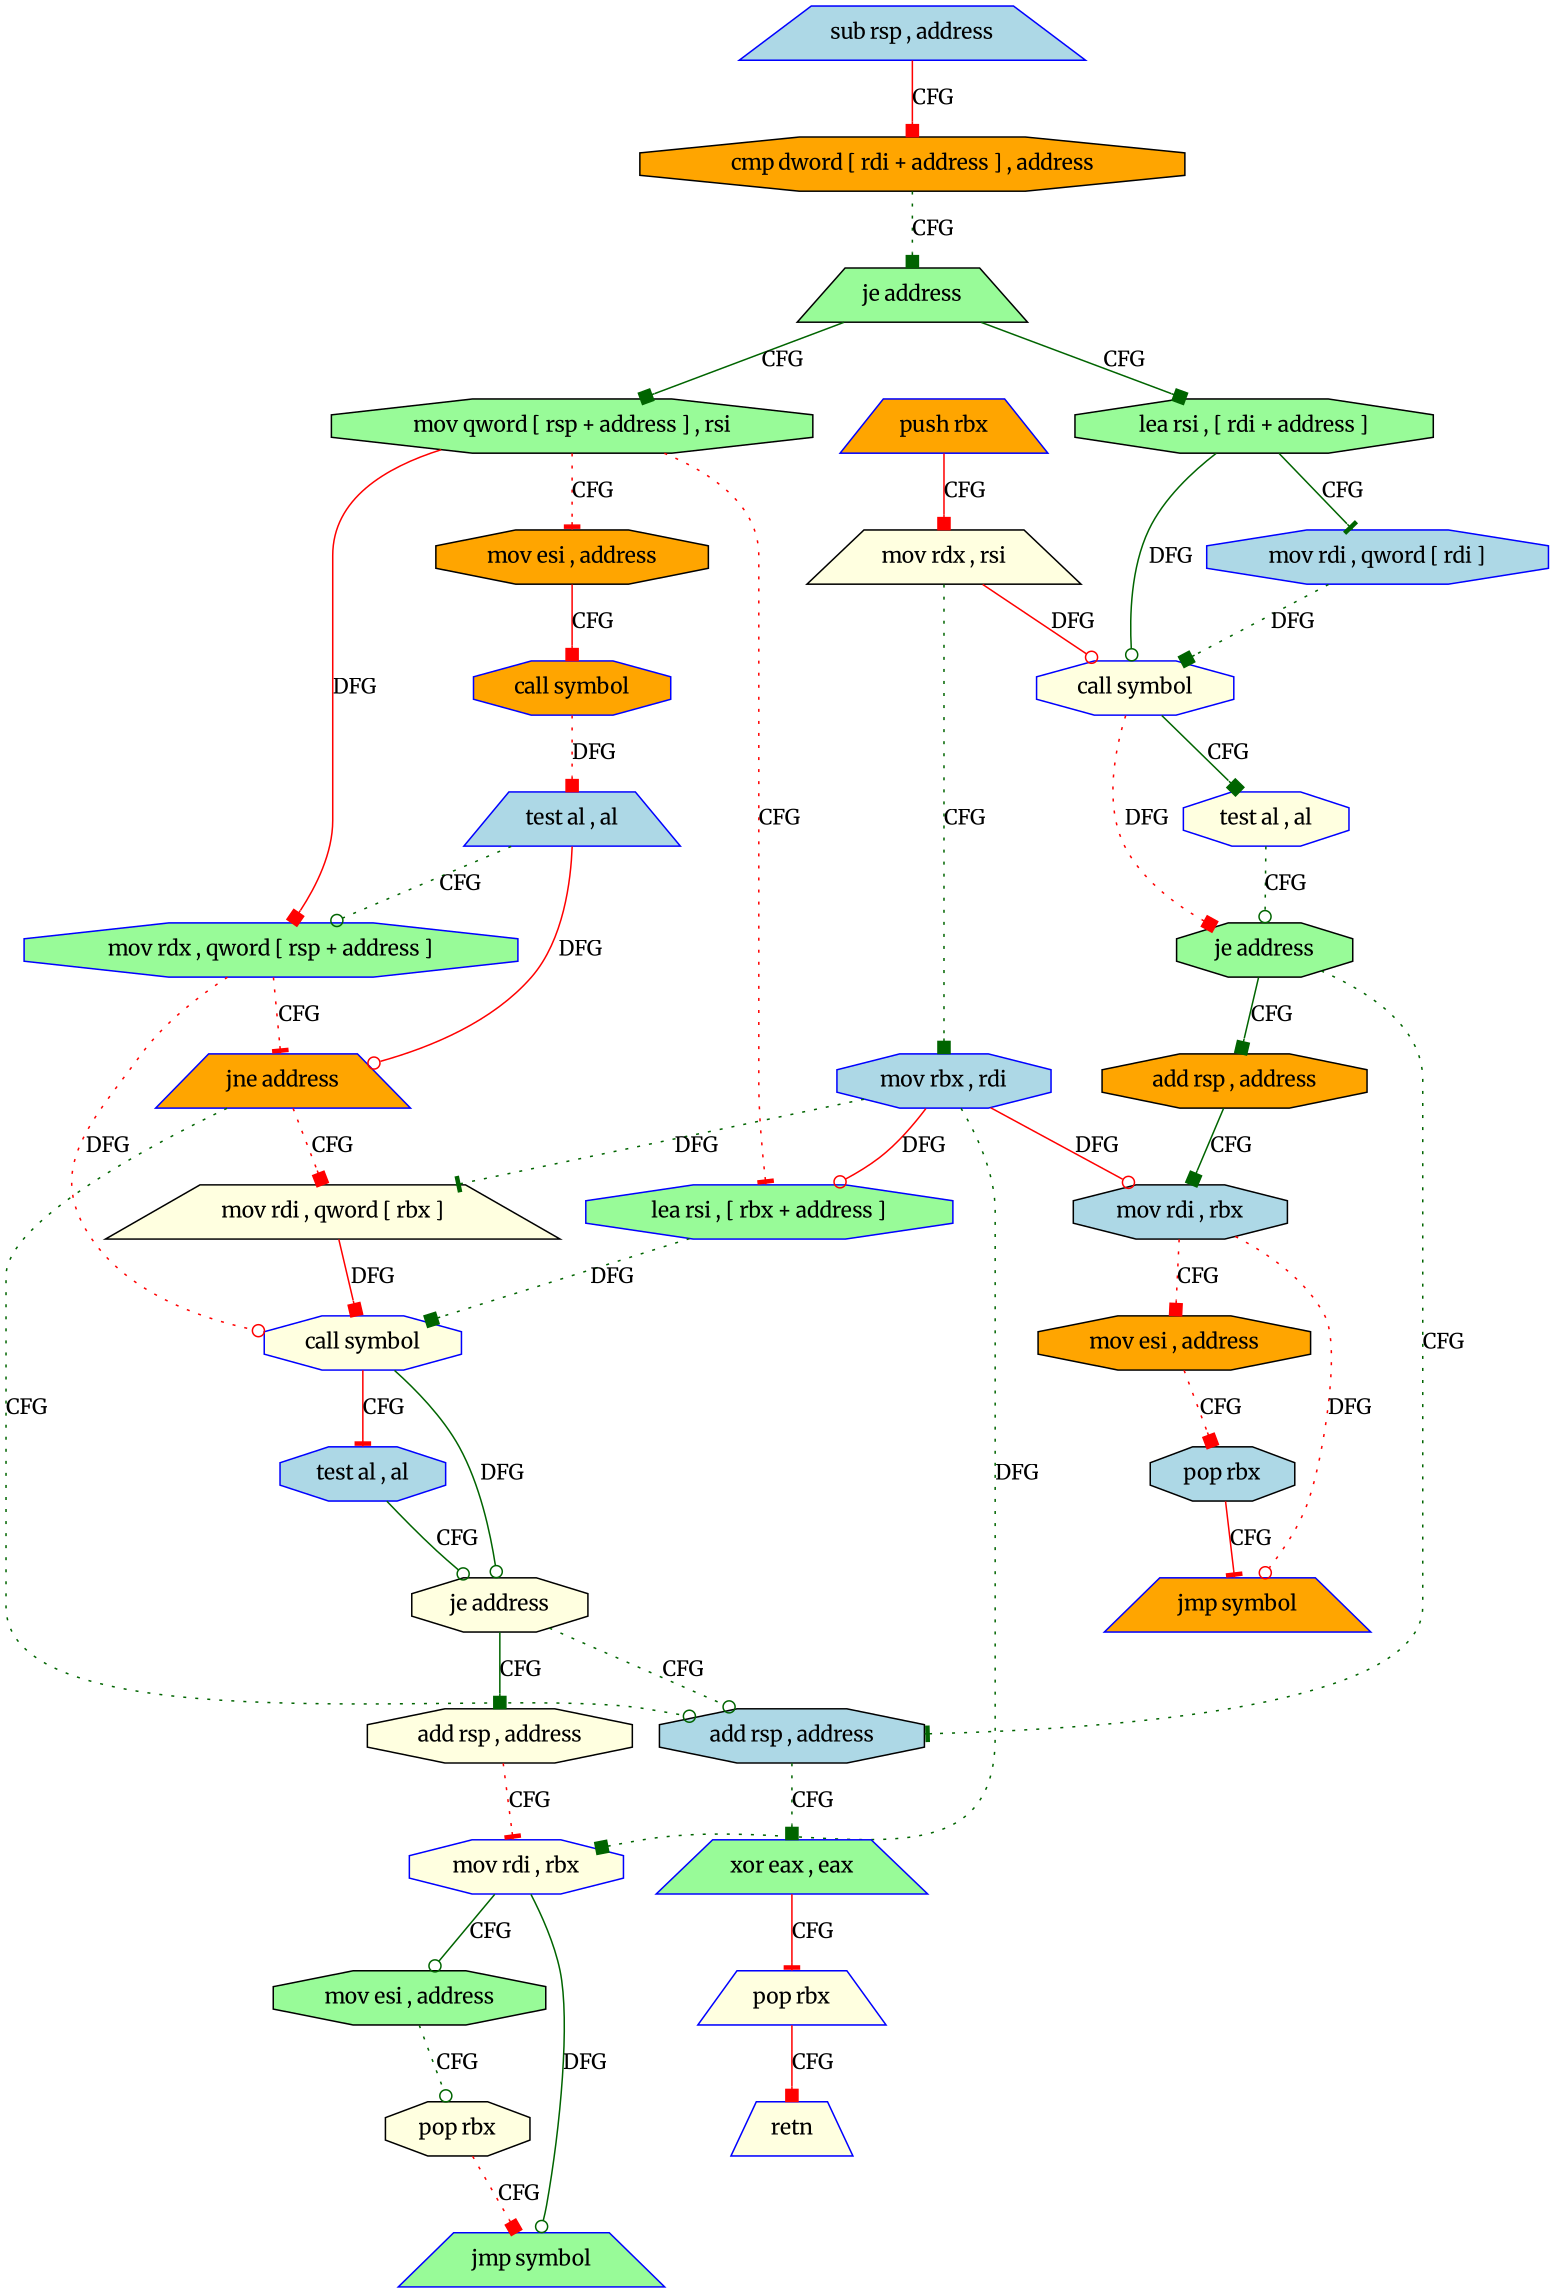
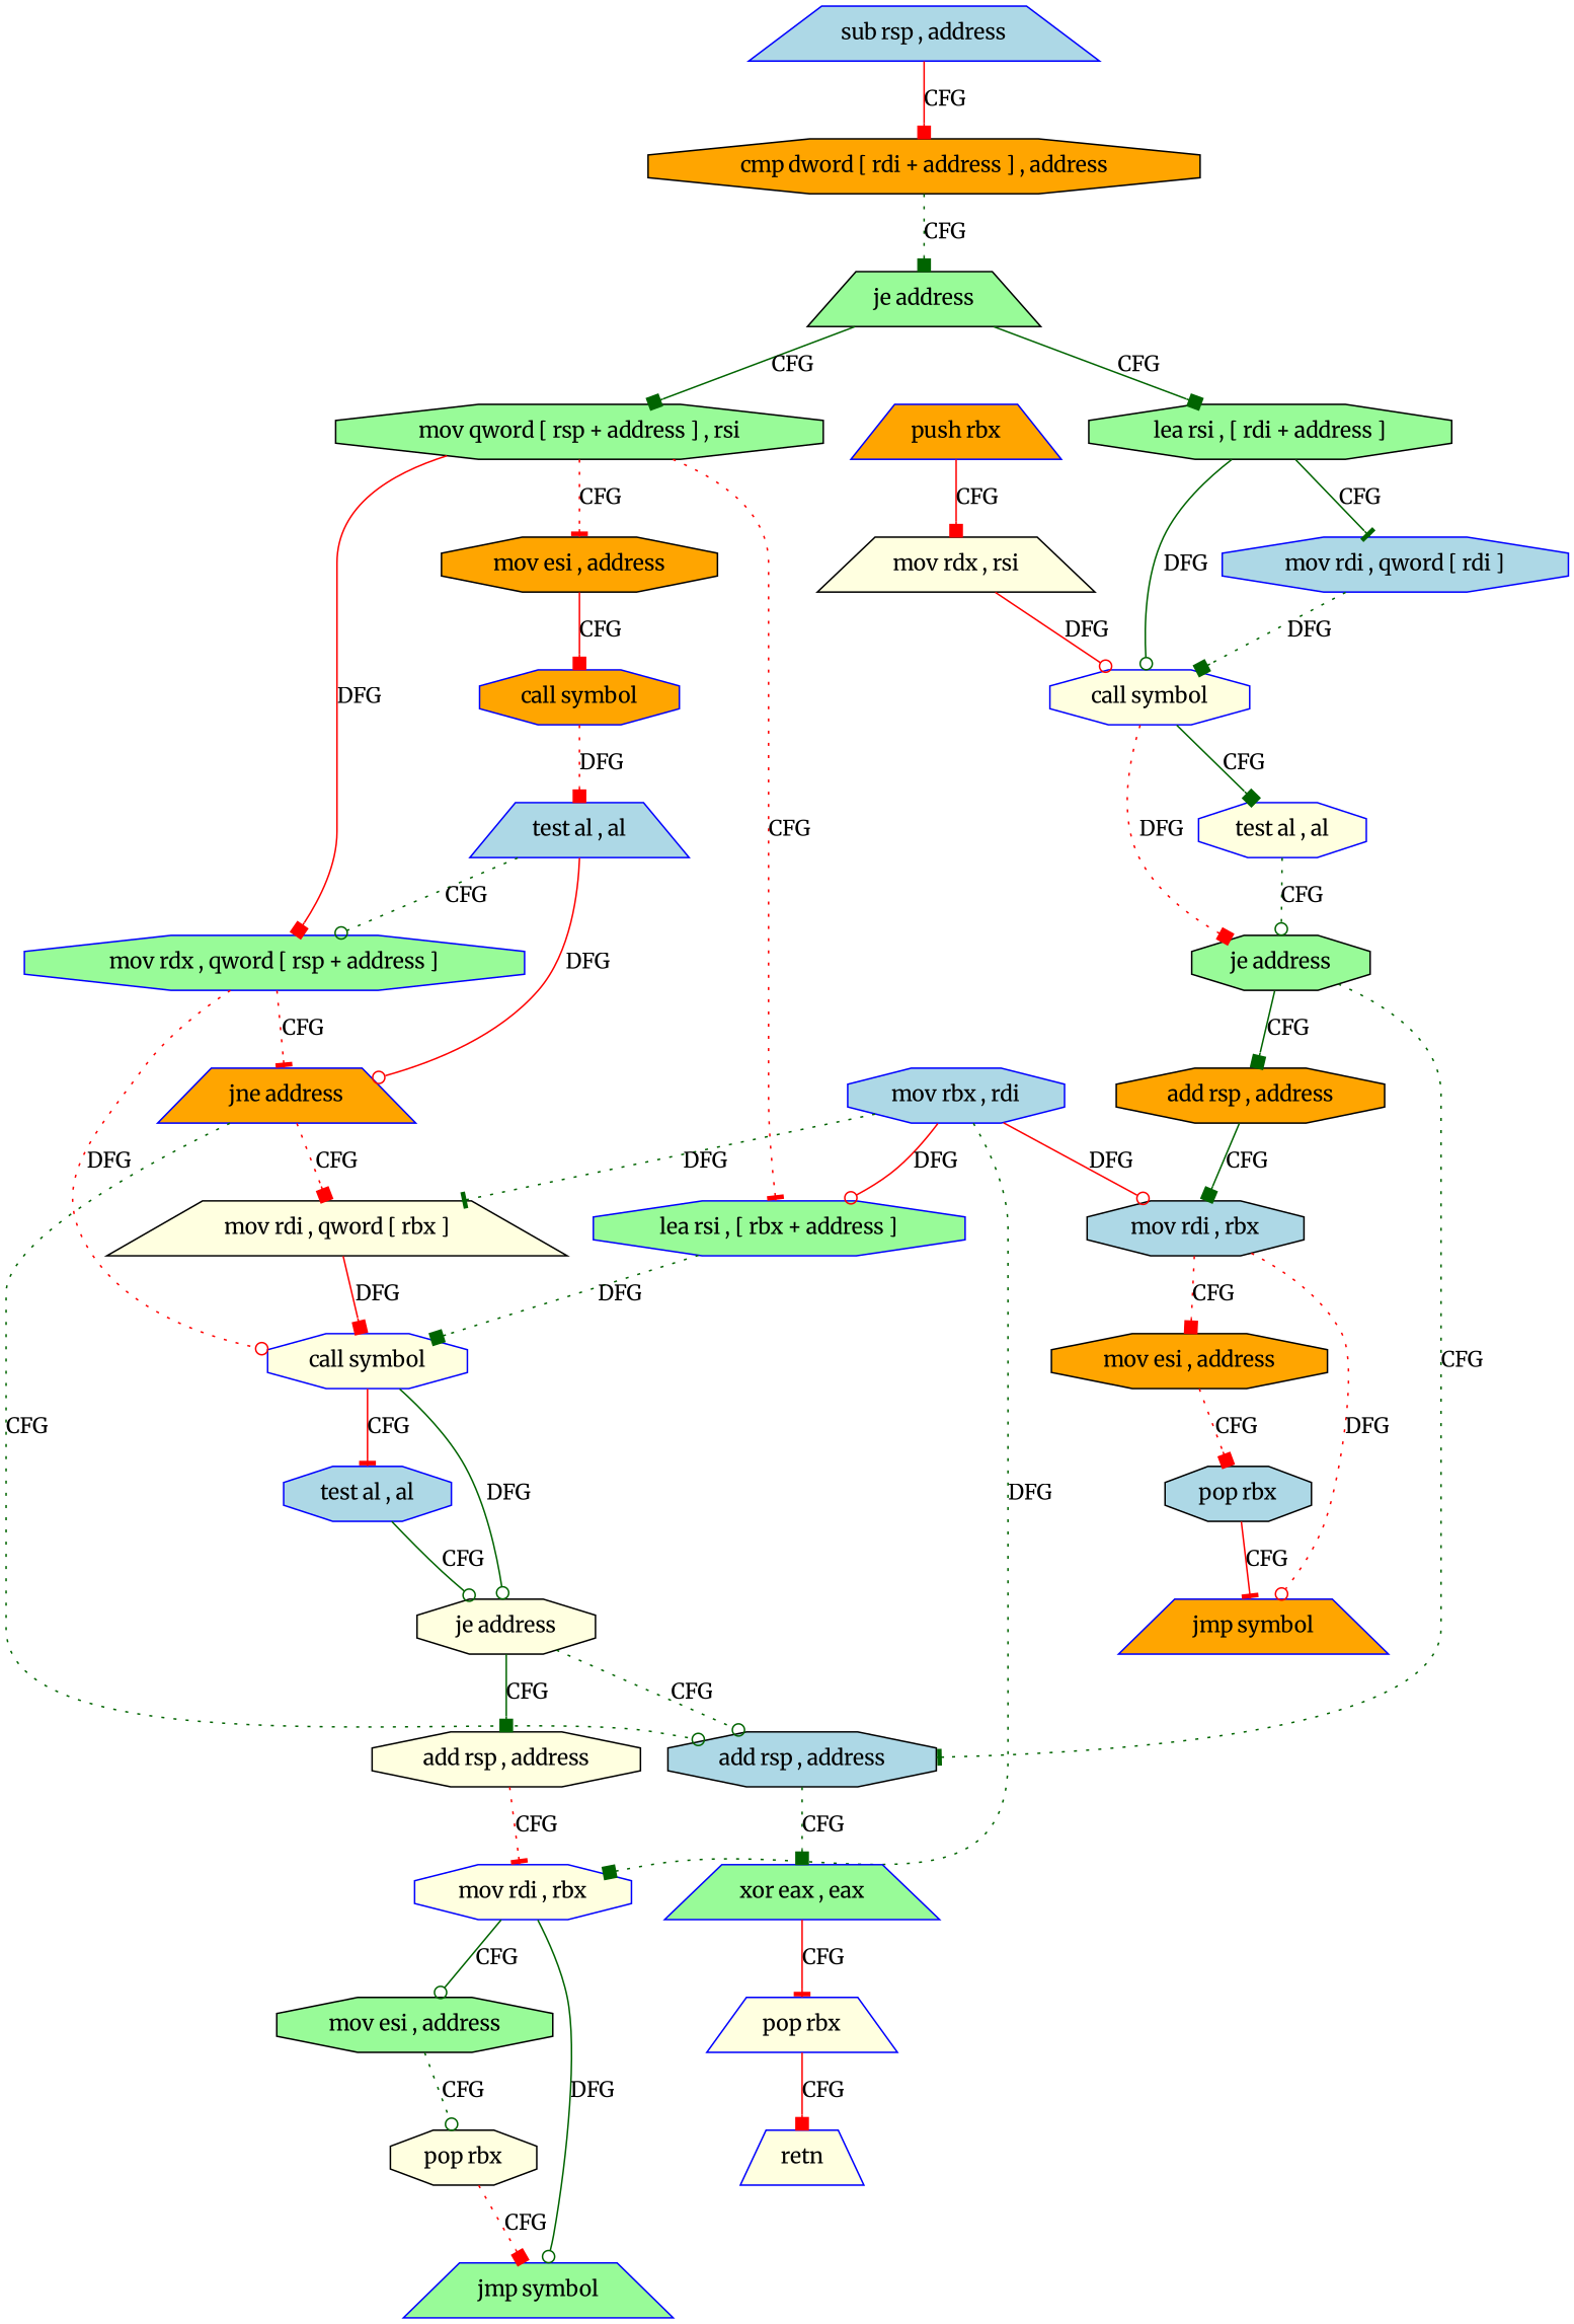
  digraph {
    fontname=Merriweather
    node [color=blue fillcolor=lightyellow fontname=Merriweather shape=octagon style=filled]
    edge [arrowhead=box color=red fontname=Merriweather style=solid]
    n1 [fillcolor=orange label="push rbx" shape=trapezium]
    n2 [color=black label="mov rdx , rsi" shape=trapezium]
    n3 [fillcolor=lightblue label="mov rbx , rdi"]
    n4 [label="call symbol"]
    n5 [color=black label="mov rdi , qword [ rbx ]" shape=trapezium]
    n6 [fillcolor=palegreen label="lea rsi , [ rbx + address ]"]
    n7 [color=black fillcolor=lightblue label="mov rdi , rbx"]
    n8 [label="mov rdi , rbx"]
    n9 [label="test al , al"]
    n10 [color=black fillcolor=palegreen label="je address"]
    n11 [fillcolor=lightblue label="sub rsp , address" shape=trapezium]
    n12 [color=black fillcolor=orange label="cmp dword [ rdi + address ] , address"]
    n13 [label="call symbol"]
    n14 [color=black fillcolor=orange label="mov esi , address"]
    n15 [fillcolor=orange label="jmp symbol" shape=trapezium]
    n16 [color=black fillcolor=palegreen label="mov esi , address"]
    n17 [fillcolor=palegreen label="jmp symbol" shape=trapezium]
    n18 [color=black fillcolor=palegreen label="je address" shape=trapezium]
    n19 [color=black fillcolor=palegreen label="mov qword [ rsp + address ] , rsi"]
    n20 [color=black fillcolor=palegreen label="lea rsi , [ rdi + address ]"]
    n21 [color=black fillcolor=orange label="mov esi , address"]
    n22 [fillcolor=palegreen label="mov rdx , qword [ rsp + address ]"]
    n23 [fillcolor=lightblue label="mov rdi , qword [ rdi ]"]
    n24 [fillcolor=orange label="call symbol"]
    n25 [fillcolor=orange label="jne address" shape=trapezium]
    n26 [fillcolor=lightblue label="test al , al" shape=trapezium]
    n27 [color=black fillcolor=lightblue label="add rsp , address"]
    n28 [fillcolor=lightblue label="test al , al"]
    n29 [color=black label="je address"]
    n30 [fillcolor=palegreen label="xor eax , eax" shape=trapezium]
    n31 [label="pop rbx" shape=trapezium]
    n32 [color=black fillcolor=orange label="add rsp , address"]
    n33 [color=black label="add rsp , address"]
    n34 [label=retn shape=trapezium]
    n35 [color=black fillcolor=lightblue label="pop rbx"]
    n36 [color=black label="pop rbx"]
    n1 -> n2 [label=CFG]
-   n2 -> n3 [color=darkgreen label=CFG style=dotted]
    n2 -> n4 [arrowhead=odot label=DFG]
    n3 -> n5 [arrowhead=tee color=darkgreen label=DFG style=dotted]
    n3 -> n6 [arrowhead=odot label=DFG]
    n3 -> n7 [arrowhead=odot label=DFG]
    n3 -> n8 [color=darkgreen label=DFG style=dotted]
    n4 -> n9 [color=darkgreen label=CFG]
    n4 -> n10 [label=DFG style=dotted]
    n5 -> n13 [label=DFG]
    n6 -> n13 [color=darkgreen label=DFG style=dotted]
    n7 -> n14 [label=CFG style=dotted]
    n7 -> n15 [arrowhead=odot label=DFG style=dotted]
    n8 -> n16 [arrowhead=odot color=darkgreen label=CFG]
    n8 -> n17 [arrowhead=odot color=darkgreen label=DFG]
    n9 -> n10 [arrowhead=odot color=darkgreen label=CFG style=dotted]
    n10 -> n27 [arrowhead=tee color=darkgreen label=CFG style=dotted]
    n10 -> n32 [color=darkgreen label=CFG]
    n11 -> n12 [label=CFG]
    n12 -> n18 [color=darkgreen label=CFG style=dotted]
    n13 -> n28 [arrowhead=tee label=CFG]
    n13 -> n29 [arrowhead=odot color=darkgreen label=DFG]
    n14 -> n35 [label=CFG style=dotted]
    n16 -> n36 [arrowhead=odot color=darkgreen label=CFG style=dotted]
    n18 -> n19 [color=darkgreen label=CFG]
    n18 -> n20 [color=darkgreen label=CFG]
    n19 -> n6 [arrowhead=tee label=CFG style=dotted]
    n19 -> n21 [arrowhead=tee label=CFG style=dotted]
    n19 -> n22 [label=DFG]
    n20 -> n4 [arrowhead=odot color=darkgreen label=DFG]
    n20 -> n23 [arrowhead=tee color=darkgreen label=CFG]
    n21 -> n24 [label=CFG]
    n22 -> n13 [arrowhead=odot label=DFG style=dotted]
    n22 -> n25 [arrowhead=tee label=CFG style=dotted]
    n23 -> n4 [color=darkgreen label=DFG style=dotted]
    n24 -> n26 [label=DFG style=dotted]
    n25 -> n5 [label=CFG style=dotted]
    n25 -> n27 [arrowhead=odot color=darkgreen label=CFG style=dotted]
    n26 -> n22 [arrowhead=odot color=darkgreen label=CFG style=dotted]
    n26 -> n25 [arrowhead=odot label=DFG]
    n27 -> n30 [color=darkgreen label=CFG style=dotted]
    n28 -> n29 [arrowhead=odot color=darkgreen label=CFG]
    n29 -> n27 [arrowhead=odot color=darkgreen label=CFG style=dotted]
    n29 -> n33 [color=darkgreen label=CFG]
    n30 -> n31 [arrowhead=tee label=CFG]
    n31 -> n34 [label=CFG]
    n32 -> n7 [color=darkgreen label=CFG]
    n33 -> n8 [arrowhead=tee label=CFG style=dotted]
    n35 -> n15 [arrowhead=tee label=CFG]
    n36 -> n17 [label=CFG style=dotted]
  }
